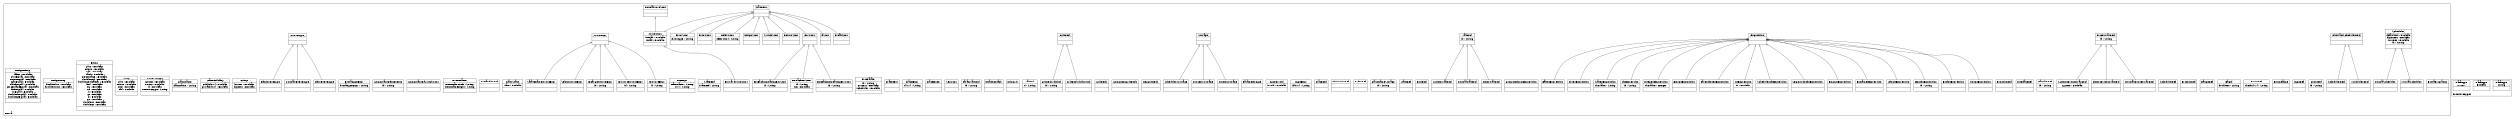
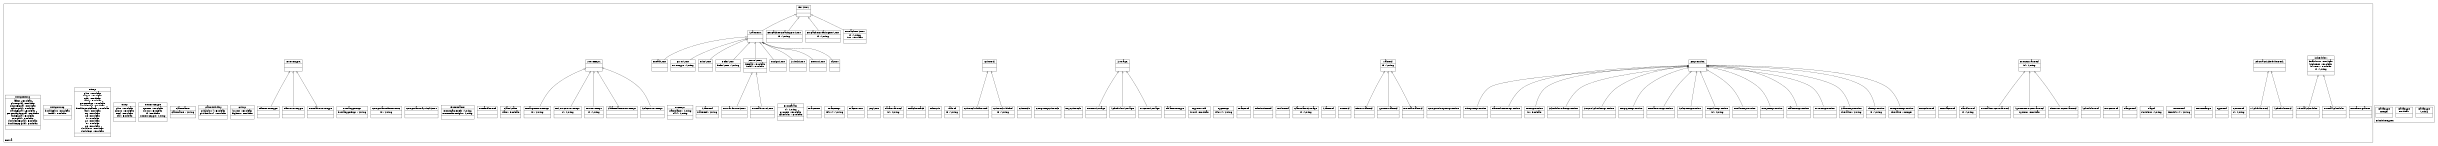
  digraph {
    compound=true
    labeljust=l
    labelloc=t
    nodeSep=0.75
    rankdir=BT
    node [shape=record]
    edge [arrowhead=onormal constraint=true group=Expression minlen=2]
    n1 [label="{BossaProgramm| | }"]
    n2 [label="{/Scheduler/|defaultAtt : Boolean\nhigh_Res : Boolean\nlow_Res : Boolean\nid : String| }"]
    n3 [label="{NormalScheduler| | }"]
    n4 [label="{VirtualScheduler| | }"]
    n5 [label="{/AbstractSchedulerDecl/| | }"]
    n6 [label="{SchedulerDecl| | }"]
    n7 [label="{VSchdulerDecl| | }"]
    n8 [label="{ConstDef|id : String| }"]
    n9 [label="{TypeDef| | }"]
    n10 [label="{EnumRange| | }"]
    n11 [label="{EnumDef|theIds[1-*] : String| }"]
    n12 [label="{BagId|doubleLt : String| }"]
    n13 [label="{RangeDef| | }"]
    n14 [label="{ProcessDef| | }"]
    n15 [label="{SchedulerDef| | }"]
    n16 [label="{ProcessVarDecl|id : String| }"]
    n17 [label="{Timer_ProcessVarDecl| | }"]
    n18 [label="{System_ProcessVarDecl|system : Boolean| }"]
    n19 [label="{Normal_ProcessVarDecl| | }"]
    n20 [label="{HandlerDef|id : String| }"]
    n21 [label="{InterfaceDef| | }"]
    n22 [label="{FunctionDef| | }"]
    n23 [label="{/Expression/| | }"]
    n24 [label="{Integer_Expression|theValue : Integer| }"]
    n25 [label="{Id_Expression|id : String| }"]
    n26 [label="{State_Expression|theValue : String| }"]
    n27 [label="{True_Expression| | }"]
    n28 [label="{False_Expression| | }"]
    n29 [label="{Unop_Expression| | }"]
    n30 [label="{Etoile_Expression| | }"]
    n31 [label="{ExpId_Expression|id : String| }"]
    n32 [label="{Select_Expression| | }"]
    n33 [label="{FnName_Expression| | }"]
    n34 [label="{Empty_Expression| | }"]
    n35 [label="{SRCOnSched_Expression| | }"]
    n36 [label="{SchedulerOf_Expression| | }"]
    n37 [label="{In_Expression|in : Boolean| }"]
    n38 [label="{Parenthese_Expression| | }"]
    n39 [label="{Binop_Expression| | }"]
    n40 [label="{Compo_Binop_Expression| | }"]
    n41 [label="{ValDecl|id : String| }"]
    n42 [label="{Normal_ValDecl| | }"]
    n43 [label="{System_ValDecl| | }"]
    n44 [label="{Timer_ValDecl| | }"]
    n45 [label="{FunDecl| | }"]
    n46 [label="{StateDef| | }"]
    n47 [label="{ClassNameStorage|id : String| }"]
    n48 [label="{OrderDef| | }"]
    n49 [label="{AdmissionDef| | }"]
    n50 [label="{TraceDef| | }"]
    n51 [label="{TypeExpr|id[0-1] : String| }"]
    n52 [label="{TypeOrVoid|isVoid : Boolean| }"]
    n53 [label="{ParameterType| | }"]
    n54 [label="{/Storage/| | }"]
    n55 [label="{Process_Storage| | }"]
    n56 [label="{Scheduler_Storage| | }"]
    n57 [label="{Queue_Storage| | }"]
    n58 [label="{KeyCritDecls| | }"]
    n59 [label="{CompoKeyCritDecls| | }"]
    n60 [label="{CritDecls| | }"]
    n61 [label="{/CritDecl/| | }"]
    n62 [label="{CritDeclWhithId|id : String| }"]
    n63 [label="{CritDeclWhithoutId| | }"]
    n64 [label="{ValDef|id : String| }"]
    n65 [label="{AdmCrit| | }"]
    n66 [label="{AttachDetach| | }"]
    n67 [label="{ParamVarDecl|id : String| }"]
    n68 [label="{SeqStmt| | }"]
    n69 [label="{TraceEvent| | }"]
    n70 [label="{TraceExpr|id[1-*] : String| }"]
    n71 [label="{TraceTest| | }"]
    n72 [label="{ProcParam|id : String\nprocess : Boolean\nscheduler : Boolean| }"]
    n73 [label="{/Statment/| | }"]
    n74 [label="{IfStmt| | }"]
    n75 [label="{/ForStmt/| | }"]
    n76 [label="{ForeachForStmt|id : String\nisIn : Boolean| }"]
    n77 [label="{ForEachIncreasingForStmt|id : String| }"]
    n78 [label="{ForEachDecreasingForStmt|id : String| }"]
    n79 [label="{ReturnStmt| | }"]
    n80 [label="{SwitchStmt| | }"]
    n81 [label="{AssignStmt| | }"]
    n82 [label="{/MoveStmt/|isHead : Boolean\nisTail : Boolean| }"]
    n83 [label="{NormalMoveStmt| | }"]
    n84 [label="{ForwardMoveStmt| | }"]
    n85 [label="{StateRef|stateRef : String| }"]
    n86 [label="{DeferStmt|deferStmt : String| }"]
    n87 [label="{PrimStmt| | }"]
    n88 [label="{ErrorStmt|errorType : String| }"]
    n89 [label="{BreakStmt| | }"]
    n90 [label="{LocExpr|stateName : String\nid[*] : String| }"]
    n91 [label="{/MoveExpr/| | }"]
    n92 [label="{Select_MoveExpr| | }"]
    n93 [label="{SatateName_MoveExpr| | }"]
    n94 [label="{ID_MoveExpr|id : String| }"]
    n95 [label="{IDSource_MoveExpr|id : String| }"]
    n96 [label="{IDTarget_MoveExpr|id : String| }"]
    n97 [label="{ClassState|state : Boolean| }"]
    n98 [label="{OnHandlerDef| | }"]
    n99 [label="{EventName|eventNameLeft : String\neventNameRight : String| }"]
    n100 [label="{ComposantOfSwitchStmt| | }"]
    n101 [label="{ComposantOfInterFunc|id : String| }"]
    n102 [label="{BossaTypeExpr|bossaTypeExpr : String| }"]
    n103 [label="{/QueueType/| | }"]
    n104 [label="{Normal_QueueType| | }"]
    n105 [label="{Fifo_QueueType| | }"]
    n106 [label="{Lifo_QueueType| | }"]
    n107 [label="{Critop|lowest : Boolean\nhighest : Boolean| }"]
    n108 [label="{StateVisibility|public[0-1] : Boolean\nprivate[0-1] : Boolean| }"]
    n109 [label="{ClassName|className : String| }"]
    n110 [label="{NonProcType|system : Boolean\nstruct : Boolean\nid : Boolean\nnonProcType : String| }"]
    n111 [label="{Unop|plus : Boolean\nminus : Boolean\nexcl : Boolean\ntild : Boolean| }"]
    n112 [label="{Binop|plus : Boolean\nminus : Boolean\nstar : Boolean\nslash : Boolean\npercentage : Boolean\ndoubleAnd : Boolean\ndoubleVerticalBar : Boolean\nand : Boolean\neq : Boolean\nne : Boolean\nlt : Boolean\ngt : Boolean\nle : Boolean\nge : Boolean\ndoubleLt : Boolean\ndoubleGt : Boolean| }"]
-   n113 [label="{AssignUnop|doublePlus : Boolean\ndoubleMoins : Boolean| }"]
+   n113 [label="{AssignUnop|doublePlus : Boolean\nisTail : Boolean| }"]
    n114 [label="{AssignBinop|affect : Boolean\nplusEqual : Boolean\nmoinsEqual : Boolean\nstarEqual : Boolean\nslashEqual : Boolean\npercentageEqual : Boolean\nandEqual : Boolean\norEqual : Boolean\ndoubleLtEqual : Boolean\ndoubleGtEqual : Boolean| }"]
    n115 [label="{&#171;DataType&#187;\nString|}"]
    n116 [label="{&#171;DataType&#187;\nBoolean|}"]
    n117 [label="{&#171;DataType&#187;\nInteger|}"]
    subgraph cluster_1 {
      color=black
      label=Bossa
      n1
      n2
      n3
      n4
      n5
      n6
      n7
      n8
      n9
      n10
      n11
      n12
      n13
      n14
      n15
      n16
      n17
      n18
      n19
      n20
      n21
      n22
      n23
      n24
      n25
      n26
      n27
      n28
      n29
      n30
      n31
      n32
      n33
      n34
      n35
      n36
      n37
      n38
      n39
      n40
      n41
      n42
      n43
      n44
      n45
      n46
      n47
      n48
      n49
      n50
      n51
      n52
      n53
      n54
      n55
      n56
      n57
      n58
      n59
      n60
      n61
      n62
      n63
      n64
      n65
      n66
      n67
      n68
      n69
      n70
      n71
      n72
      n73
      n74
      n75
      n76
      n77
      n78
      n79
      n80
      n81
      n82
      n83
      n84
      n85
      n86
      n87
      n88
      n89
      n90
      n91
      n92
      n93
      n94
      n95
      n96
      n97
      n98
      n99
      n100
      n101
      n102
      n103
      n104
      n105
      n106
      n107
      n108
      n109
      n110
      n111
      n112
      n113
      n114
    }
    subgraph cluster_2 {
      color=black
      label=PrimitiveTypes
      n115
      n116
      n117
    }
    n3 -> n2 [group=Scheduler]
    n4 -> n2 [group=Scheduler]
    n6 -> n5 [group=AbstractSchedulerDecl]
    n7 -> n5 [group=AbstractSchedulerDecl]
    n17 -> n16 [group=ProcessVarDecl]
    n18 -> n16 [group=ProcessVarDecl]
    n19 -> n16 [group=ProcessVarDecl]
    n24 -> n23
    n25 -> n23
    n26 -> n23
    n27 -> n23
    n28 -> n23
    n29 -> n23
    n30 -> n23
    n31 -> n23
    n32 -> n23
    n33 -> n23
    n34 -> n23
    n35 -> n23
    n36 -> n23
    n37 -> n23
    n38 -> n23
    n39 -> n23
    n42 -> n41 [group=ValDecl]
    n43 -> n41 [group=ValDecl]
    n44 -> n41 [group=ValDecl]
    n55 -> n54 [group=Storage]
    n56 -> n54 [group=Storage]
    n57 -> n54 [group=Storage]
    n62 -> n61 [group=CritDecl]
    n63 -> n61 [group=CritDecl]
    n74 -> n73 [group=Statment]
-   n75 -> n73 [group=Statment]
+   n73 -> n75 [group=Statment]
    n76 -> n75 [group=ForStmt]
    n77 -> n75 [group=ForStmt]
    n78 -> n75 [group=ForStmt]
    n79 -> n73 [group=Statment]
    n80 -> n73 [group=Statment]
    n81 -> n73 [group=Statment]
    n82 -> n73 [group=Statment]
-   n82 -> n83 [group=MoveStmt]
+   n83 -> n82 [group=MoveStmt]
    n84 -> n82 [group=MoveStmt]
    n86 -> n73 [group=Statment]
    n87 -> n73 [group=Statment]
    n88 -> n73 [group=Statment]
    n89 -> n73 [group=Statment]
    n92 -> n91 [group=MoveExpr]
    n93 -> n91 [group=MoveExpr]
    n94 -> n91 [group=MoveExpr]
    n95 -> n91 [group=MoveExpr]
    n96 -> n91 [group=MoveExpr]
    n104 -> n103 [group=QueueType]
    n105 -> n103 [group=QueueType]
    n106 -> n103 [group=QueueType]
  }
